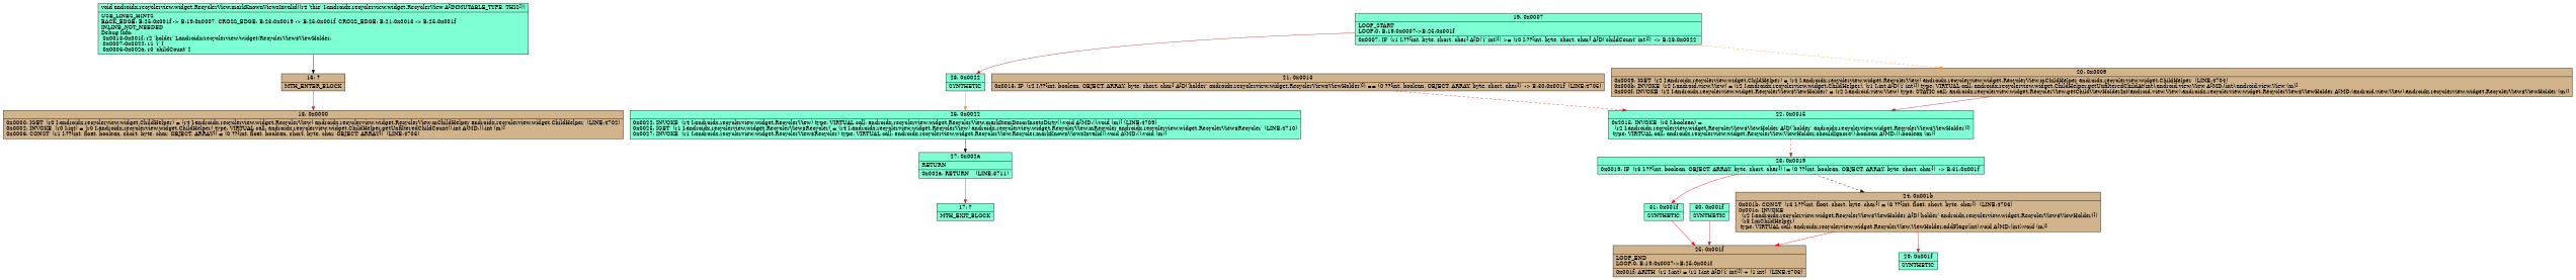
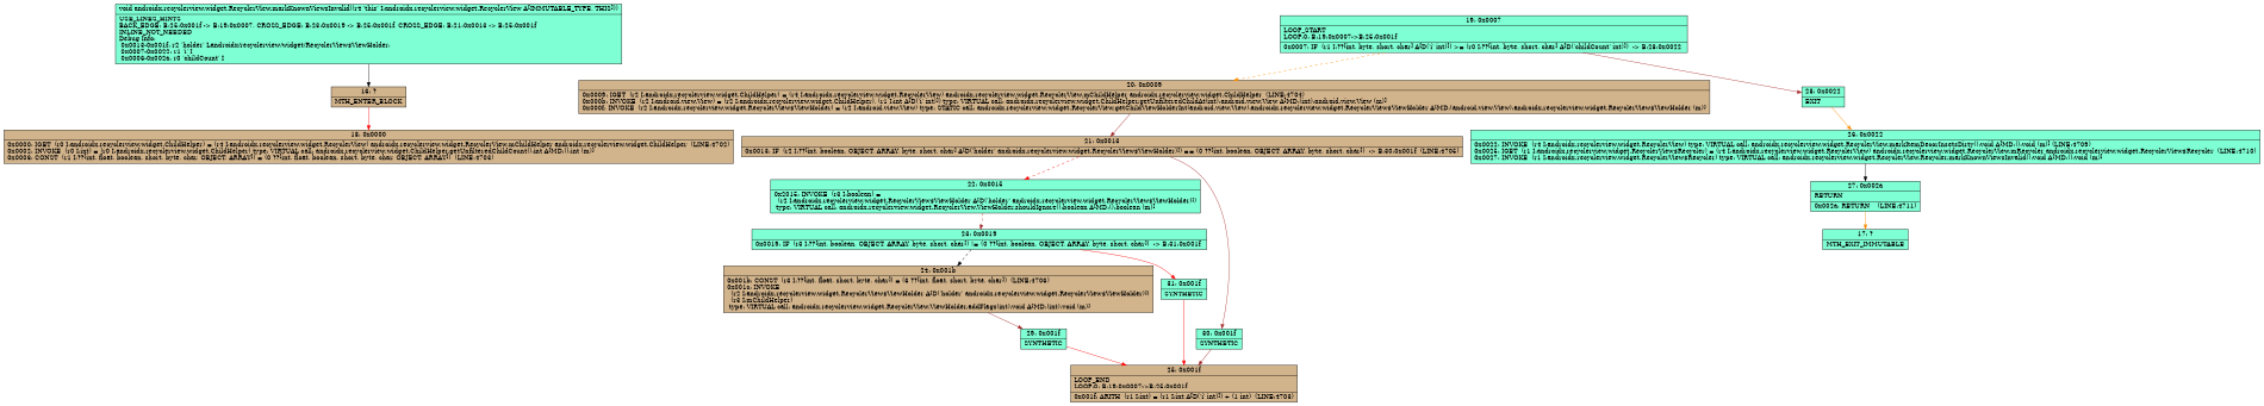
  digraph {
    node [fillcolor=aquamarine shape=record style=filled]
    edge [color=red]
    n1 [fillcolor=tan label="{16\:\ ?|MTH_ENTER_BLOCK\l}"]
    n2 [fillcolor=tan label="{18\:\ 0x0000|0x0000: IGET  (r0 I:androidx.recyclerview.widget.ChildHelper) = (r4 I:androidx.recyclerview.widget.RecyclerView) androidx.recyclerview.widget.RecyclerView.mChildHelper androidx.recyclerview.widget.ChildHelper  (LINE:4702)\l0x0002: INVOKE  (r0 I:int) = (r0 I:androidx.recyclerview.widget.ChildHelper) type: VIRTUAL call: androidx.recyclerview.widget.ChildHelper.getUnfilteredChildCount():int A[MD:():int (m)]\l0x0006: CONST  (r1 I:??[int, float, boolean, short, byte, char, OBJECT, ARRAY]) = (0 ??[int, float, boolean, short, byte, char, OBJECT, ARRAY])  (LINE:4703)\l}"]
    n3 [label="{19\:\ 0x0007|LOOP_START\lLOOP:0: B:19:0x0007\-\>B:25:0x001f\l|0x0007: IF  (r1 I:??[int, byte, short, char] A[D('i' int)]) \>= (r0 I:??[int, byte, short, char] A[D('childCount' int)])  \-\> B:28:0x0022 \l}"]
    n4 [fillcolor=tan label="{20\:\ 0x0009|0x0009: IGET  (r2 I:androidx.recyclerview.widget.ChildHelper) = (r4 I:androidx.recyclerview.widget.RecyclerView) androidx.recyclerview.widget.RecyclerView.mChildHelper androidx.recyclerview.widget.ChildHelper  (LINE:4704)\l0x000b: INVOKE  (r2 I:android.view.View) = (r2 I:androidx.recyclerview.widget.ChildHelper), (r1 I:int A[D('i' int)]) type: VIRTUAL call: androidx.recyclerview.widget.ChildHelper.getUnfilteredChildAt(int):android.view.View A[MD:(int):android.view.View (m)]\l0x000f: INVOKE  (r2 I:androidx.recyclerview.widget.RecyclerView$ViewHolder) = (r2 I:android.view.View) type: STATIC call: androidx.recyclerview.widget.RecyclerView.getChildViewHolderInt(android.view.View):androidx.recyclerview.widget.RecyclerView$ViewHolder A[MD:(android.view.View):androidx.recyclerview.widget.RecyclerView$ViewHolder (m)]\l}"]
-   n5 [label="{28\:\ 0x0022|SYNTHETIC\l}"]
+   n5 [label="{28\:\ 0x0022|EXIT\l}"]
    n6 [fillcolor=tan label="{21\:\ 0x0013|0x0013: IF  (r2 I:??[int, boolean, OBJECT, ARRAY, byte, short, char] A[D('holder' androidx.recyclerview.widget.RecyclerView$ViewHolder)]) == (0 ??[int, boolean, OBJECT, ARRAY, byte, short, char])  \-\> B:30:0x001f  (LINE:4705)\l}"]
    n7 [label="{26\:\ 0x0022|0x0022: INVOKE  (r4 I:androidx.recyclerview.widget.RecyclerView) type: VIRTUAL call: androidx.recyclerview.widget.RecyclerView.markItemDecorInsetsDirty():void A[MD:():void (m)] (LINE:4709)\l0x0025: IGET  (r1 I:androidx.recyclerview.widget.RecyclerView$Recycler) = (r4 I:androidx.recyclerview.widget.RecyclerView) androidx.recyclerview.widget.RecyclerView.mRecycler androidx.recyclerview.widget.RecyclerView$Recycler  (LINE:4710)\l0x0027: INVOKE  (r1 I:androidx.recyclerview.widget.RecyclerView$Recycler) type: VIRTUAL call: androidx.recyclerview.widget.RecyclerView.Recycler.markKnownViewsInvalid():void A[MD:():void (m)]\l}"]
    n8 [label="{22\:\ 0x0015|0x2015: INVOKE  (r3 I:boolean) = \l  (r2 I:androidx.recyclerview.widget.RecyclerView$ViewHolder A[D('holder' androidx.recyclerview.widget.RecyclerView$ViewHolder)])\l type: VIRTUAL call: androidx.recyclerview.widget.RecyclerView.ViewHolder.shouldIgnore():boolean A[MD:():boolean (m)]\l}"]
    n9 [label="{30\:\ 0x001f|SYNTHETIC\l}"]
    n10 [label="{23\:\ 0x0019|0x0019: IF  (r3 I:??[int, boolean, OBJECT, ARRAY, byte, short, char]) != (0 ??[int, boolean, OBJECT, ARRAY, byte, short, char])  \-\> B:31:0x001f \l}"]
    n11 [fillcolor=tan label="{25\:\ 0x001f|LOOP_END\lLOOP:0: B:19:0x0007\-\>B:25:0x001f\l|0x001f: ARITH  (r1 I:int) = (r1 I:int A[D('i' int)]) + (1 int)  (LINE:4703)\l}"]
    n12 [fillcolor=tan label="{24\:\ 0x001b|0x001b: CONST  (r3 I:??[int, float, short, byte, char]) = (6 ??[int, float, short, byte, char])  (LINE:4706)\l0x001c: INVOKE  \l  (r2 I:androidx.recyclerview.widget.RecyclerView$ViewHolder A[D('holder' androidx.recyclerview.widget.RecyclerView$ViewHolder)])\l  (r3 I:mChildHelper)\l type: VIRTUAL call: androidx.recyclerview.widget.RecyclerView.ViewHolder.addFlags(int):void A[MD:(int):void (m)]\l}"]
    n13 [label="{31\:\ 0x001f|SYNTHETIC\l}"]
    n14 [label="{29\:\ 0x001f|SYNTHETIC\l}"]
-   n15 [label="{27\:\ 0x002a|RETURN\l|0x002a: RETURN    (LINE:3711)\l}"]
-   n16 [label="{17\:\ ?|MTH_EXIT_BLOCK\l}"]
+   n15 [label="{27\:\ 0x002a|RETURN\l|0x002a: RETURN    (LINE:4711)\l}"]
+   n16 [label="{17\:\ ?|MTH_EXIT_IMMUTABLE\l}"]
    n17 [label="{void androidx.recyclerview.widget.RecyclerView.markKnownViewsInvalid((r4 'this' I:androidx.recyclerview.widget.RecyclerView A[IMMUTABLE_TYPE, THIS]))  | USE_LINES_HINTS\lBACK_EDGE: B:25:0x001f \-\> B:19:0x0007, CROSS_EDGE: B:23:0x0019 \-\> B:25:0x001f, CROSS_EDGE: B:21:0x0013 \-\> B:25:0x001f\lINLINE_NOT_NEEDED\lDebug Info:\l  0x0013\-0x001f: r2 'holder' Landroidx\/recyclerview\/widget\/RecyclerView$ViewHolder;\l  0x0007\-0x0022: r1 'i' I\l  0x0006\-0x002a: r0 'childCount' I\l}"]
    n1 -> n2
    n3 -> n4 [color=darkorange style=dashed]
    n3 -> n5 [color=brown]
-   n4 -> n8 [color=brown]
+   n4 -> n6 [color=brown]
    n5 -> n7 [color=darkorange]
    n6 -> n8 [style=dashed]
+   n6 -> n9 [color=brown]
    n7 -> n15 [color=black]
    n8 -> n10 [color=brown style=dashed]
    n9 -> n11 [color=brown]
    n10 -> n12 [color=black style=dashed]
    n10 -> n13
    n12 -> n14 [color=brown]
    n13 -> n11
-   n12 -> n11
-   n15 -> n16
+   n14 -> n11
+   n15 -> n16 [color=darkorange]
    n17 -> n1 [color=black]
  }
